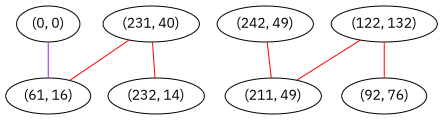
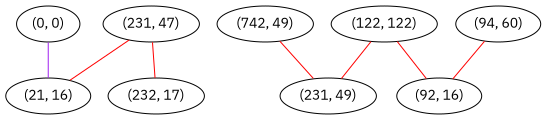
  graph {
    fontname="IBM Plex Sans"
    node [fontname="IBM Plex Sans"]
    edge [color=red fontname="IBM Plex Sans" weight=1]
    "(0, 0)"
-   "(21, 16)" [label="(61, 16)"]
-   "(231, 47)" [label="(231, 40)"]
-   "(232, 17)" [label="(232, 14)"]
-   "(122, 122)" [label="(122, 132)"]
-   "(231, 49)" [label="(211, 49)"]
-   "(92, 76)"
-   "(242, 49)"
+   "(21, 16)"
+   "(231, 47)"
+   "(232, 17)"
+   "(122, 122)"
+   "(231, 49)"
+   "(92, 76)" [label="(92, 16)"]
+   "(242, 49)" [label="(742, 49)"]
+   "(94, 60)"
    "(0, 0)" -- "(21, 16)" [color=purple weight=4]
    "(231, 47)" -- "(21, 16)"
    "(231, 47)" -- "(232, 17)"
    "(122, 122)" -- "(231, 49)"
    "(122, 122)" -- "(92, 76)"
    "(242, 49)" -- "(231, 49)"
+   "(94, 60)" -- "(92, 76)"
  }
